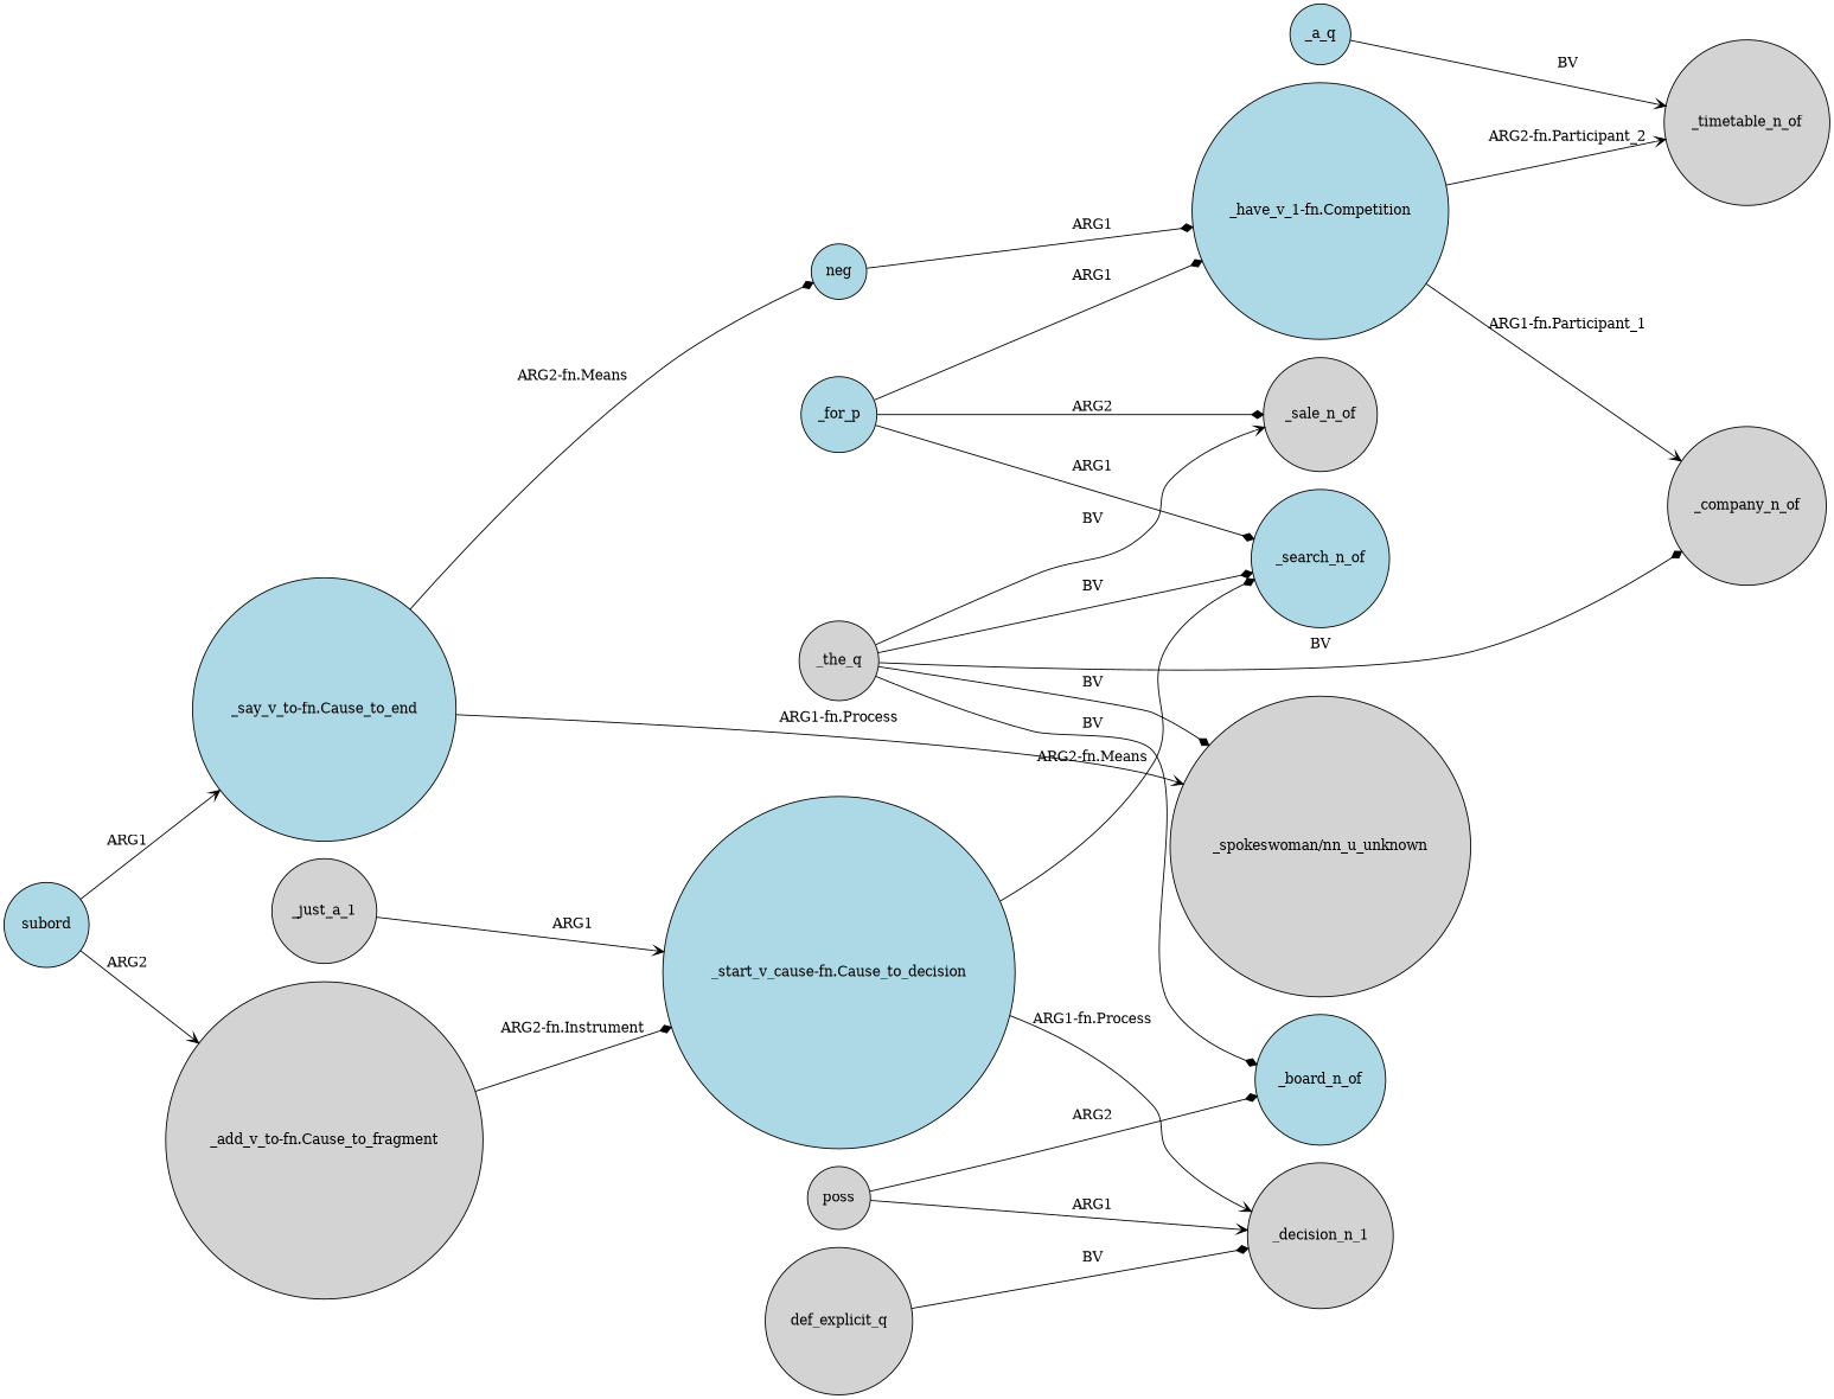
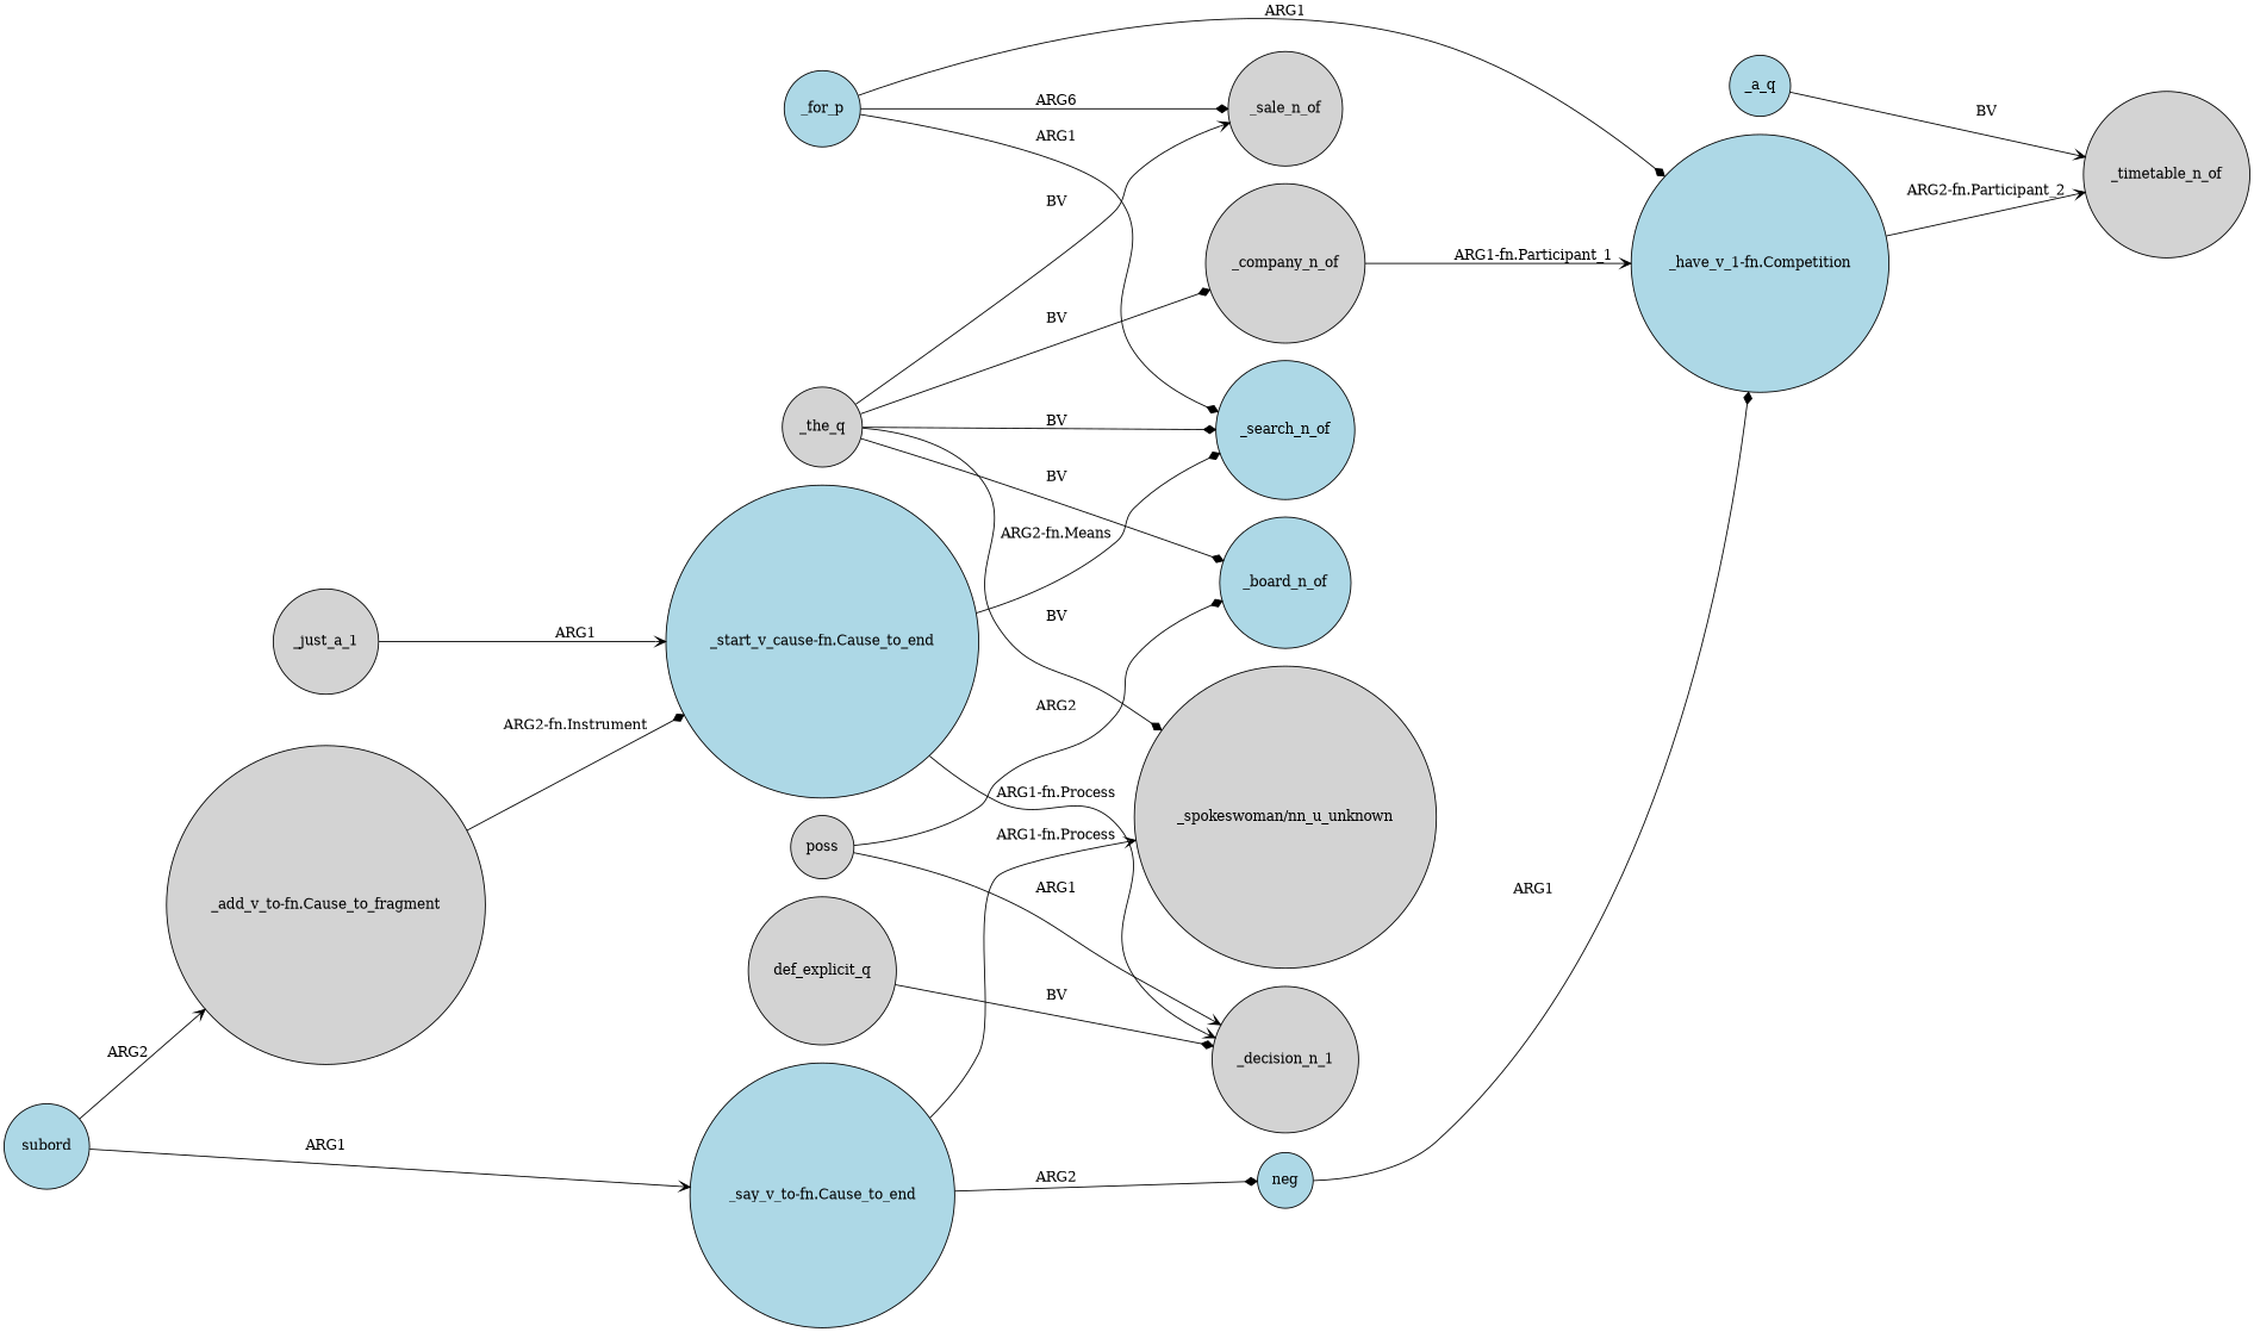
  digraph {
    rankdir=LR
    node [fillcolor=lightgrey shape=circle style=filled]
    edge [arrowhead=diamond]
    _timetable_n_of
    _a_q [fillcolor=lightblue]
    "_have_v_1-fn.Competition" [fillcolor=lightblue]
    _company_n_of
    _for_p [fillcolor=lightblue]
    _sale_n_of
    _search_n_of [fillcolor=lightblue]
    "_spokeswoman/nn_u_unknown"
    "_say_v_to-fn.Cause_to_end" [fillcolor=lightblue]
    neg [fillcolor=lightblue]
    def_explicit_q
    _decision_n_1
-   "_start_v_cause-fn.Cause_to_end" [fillcolor=lightblue label="_start_v_cause-fn.Cause_to_decision"]
+   "_start_v_cause-fn.Cause_to_end" [fillcolor=lightblue]
    poss
    _board_n_of [fillcolor=lightblue]
    _the_q
    "_add_v_to-fn.Cause_to_fragment"
    _just_a_1
    subord [fillcolor=lightblue]
    _a_q -> _timetable_n_of [arrowhead=vee label=BV]
    "_have_v_1-fn.Competition" -> _timetable_n_of [arrowhead=vee label="ARG2-fn.Participant_2"]
-   "_have_v_1-fn.Competition" -> _company_n_of [arrowhead=vee label="ARG1-fn.Participant_1"]
+   _company_n_of -> "_have_v_1-fn.Competition" [arrowhead=vee label="ARG1-fn.Participant_1"]
    _for_p -> "_have_v_1-fn.Competition" [label=ARG1]
-   _for_p -> _sale_n_of [label=ARG2]
+   _for_p -> _sale_n_of [label=ARG6]
    _for_p -> _search_n_of [label=ARG1]
    "_say_v_to-fn.Cause_to_end" -> "_spokeswoman/nn_u_unknown" [arrowhead=vee label="ARG1-fn.Process"]
-   "_say_v_to-fn.Cause_to_end" -> neg [label="ARG2-fn.Means"]
+   "_say_v_to-fn.Cause_to_end" -> neg [label=ARG2]
    neg -> "_have_v_1-fn.Competition" [label=ARG1]
    def_explicit_q -> _decision_n_1 [label=BV]
    "_start_v_cause-fn.Cause_to_end" -> _search_n_of [label="ARG2-fn.Means"]
    "_start_v_cause-fn.Cause_to_end" -> _decision_n_1 [arrowhead=vee label="ARG1-fn.Process"]
    poss -> _decision_n_1 [arrowhead=vee label=ARG1]
    poss -> _board_n_of [label=ARG2]
    _the_q -> _company_n_of [label=BV]
    _the_q -> _sale_n_of [arrowhead=vee label=BV]
    _the_q -> _search_n_of [label=BV]
    _the_q -> "_spokeswoman/nn_u_unknown" [label=BV]
    _the_q -> _board_n_of [label=BV]
    "_add_v_to-fn.Cause_to_fragment" -> "_start_v_cause-fn.Cause_to_end" [label="ARG2-fn.Instrument"]
    _just_a_1 -> "_start_v_cause-fn.Cause_to_end" [arrowhead=vee label=ARG1]
    subord -> "_say_v_to-fn.Cause_to_end" [arrowhead=vee label=ARG1]
    subord -> "_add_v_to-fn.Cause_to_fragment" [arrowhead=vee label=ARG2]
  }
